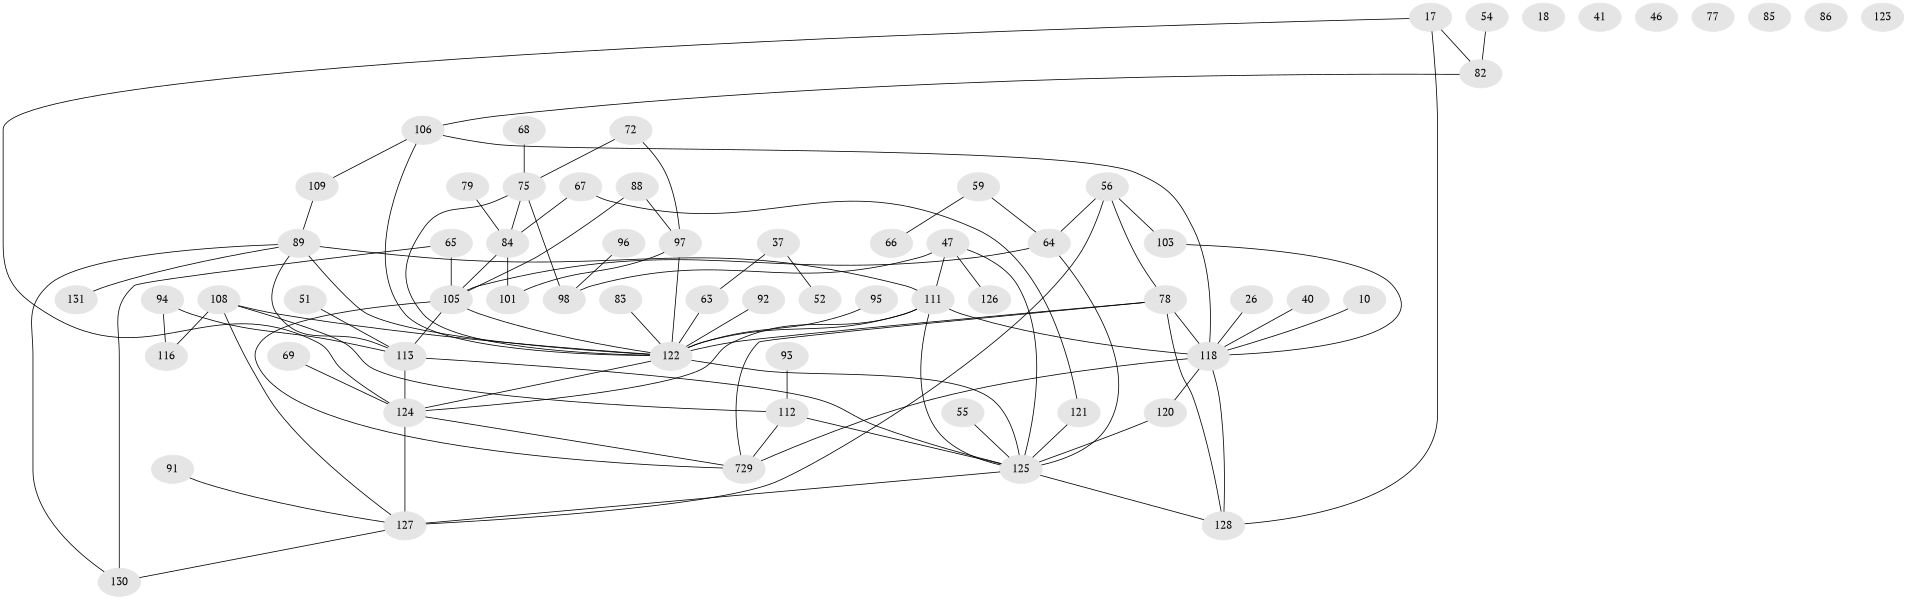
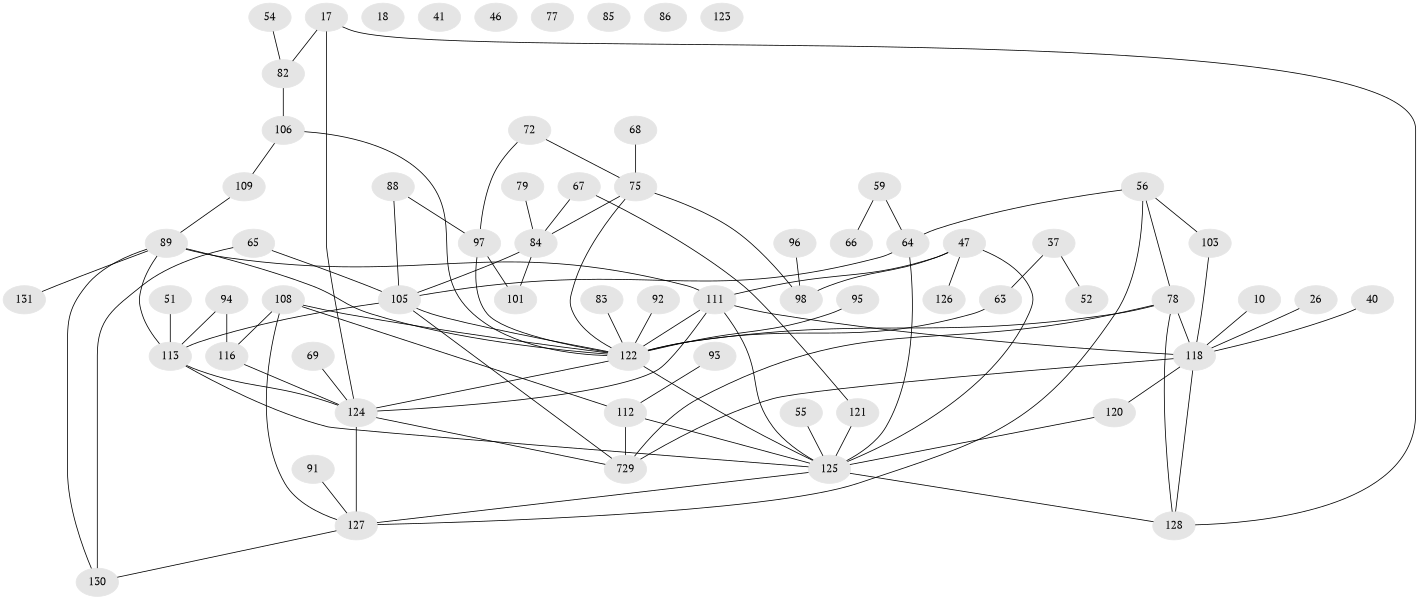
  graph {
    fontname="PT Serif"
    node [color=gray90 fontname="PT Serif" style=filled]
    edge [fontname="PT Serif"]
    118 [super="+99+11+21+58+44+107"]
    128 [super="+61+7"]
    n3 [label=729 super="+115+62"]
    120 [super="+110"]
    10
    17 [super="+5"]
    82
    124 [super="+57+60"]
    106 [super="+42"]
    127 [super="+117"]
    18
    26
    37
    52
    63
    122 [super="+90+49"]
    40
    41
    46
    98 [super="+70"]
    47
    111 [super="+48"]
    125 [super="+73+33+81+104"]
    126
    113 [super="+15"]
    51
    54
    55
    56
    64
    78 [super="+23"]
    103
    105 [super="+34"]
    130 [super="+9+119+114"]
    59
    66
    65
    67 [super="+19"]
    84
    121
    101 [super="+1+6"]
    75 [super="+43+39"]
    68
    69
    72
    97 [super="+50+74"]
    77
    79
    109
    83
    85
    86
    88
    89
    131
    91
    92
    93
    112
    94 [super="+71"]
    116 [super="+100"]
    95
    96
    108 [super="+38+30+45+102"]
    123
    118 -- 128
    118 -- n3 [weight=2]
    118 -- 120 [weight=2]
    120 -- 125 [weight=2]
    10 -- 118
    17 -- 128
    17 -- 82 [weight=2]
    17 -- 124 [weight=2]
    82 -- 106
    124 -- n3
    124 -- 127 [weight=2]
-   106 -- 118
    106 -- 122
    106 -- 109
    127 -- 130
    26 -- 118
    37 -- 52
    37 -- 63
    63 -- 122
    122 -- 124
    122 -- 125
    40 -- 118
    47 -- 98 [weight=2]
    47 -- 111
    47 -- 125
    47 -- 126
    111 -- 118 [weight=3]
    111 -- 124 [weight=2]
    111 -- 122 [weight=4]
    111 -- 125
    125 -- 128
    125 -- 127
    113 -- 124
    113 -- 125
    51 -- 113
    54 -- 82
    55 -- 125
    56 -- 127
    56 -- 64
    56 -- 78
    56 -- 103
    64 -- 125
    64 -- 105
    78 -- 118
    78 -- 128
    78 -- n3
    78 -- 122 [weight=3]
    103 -- 118
    105 -- n3 [weight=2]
    105 -- 122
    105 -- 113
    59 -- 64
    59 -- 66
    65 -- 105
    65 -- 130
    67 -- 84
    67 -- 121
    84 -- 105
    84 -- 101
    121 -- 125
    75 -- 122
    75 -- 98
    75 -- 84
    68 -- 75
    69 -- 124
    72 -- 75
    72 -- 97
    97 -- 122
    97 -- 101
    79 -- 84
    109 -- 89
    83 -- 122
    88 -- 105
    88 -- 97
    89 -- 122
    89 -- 111 [weight=2]
    89 -- 113 [weight=2]
    89 -- 130
    89 -- 131
    91 -- 127
    92 -- 122
    93 -- 112
    112 -- n3
    112 -- 125
    94 -- 113
    94 -- 116
+   116 -- 124
    95 -- 122
    96 -- 98
    108 -- 127
    108 -- 122
    108 -- 112
    108 -- 116
  }
